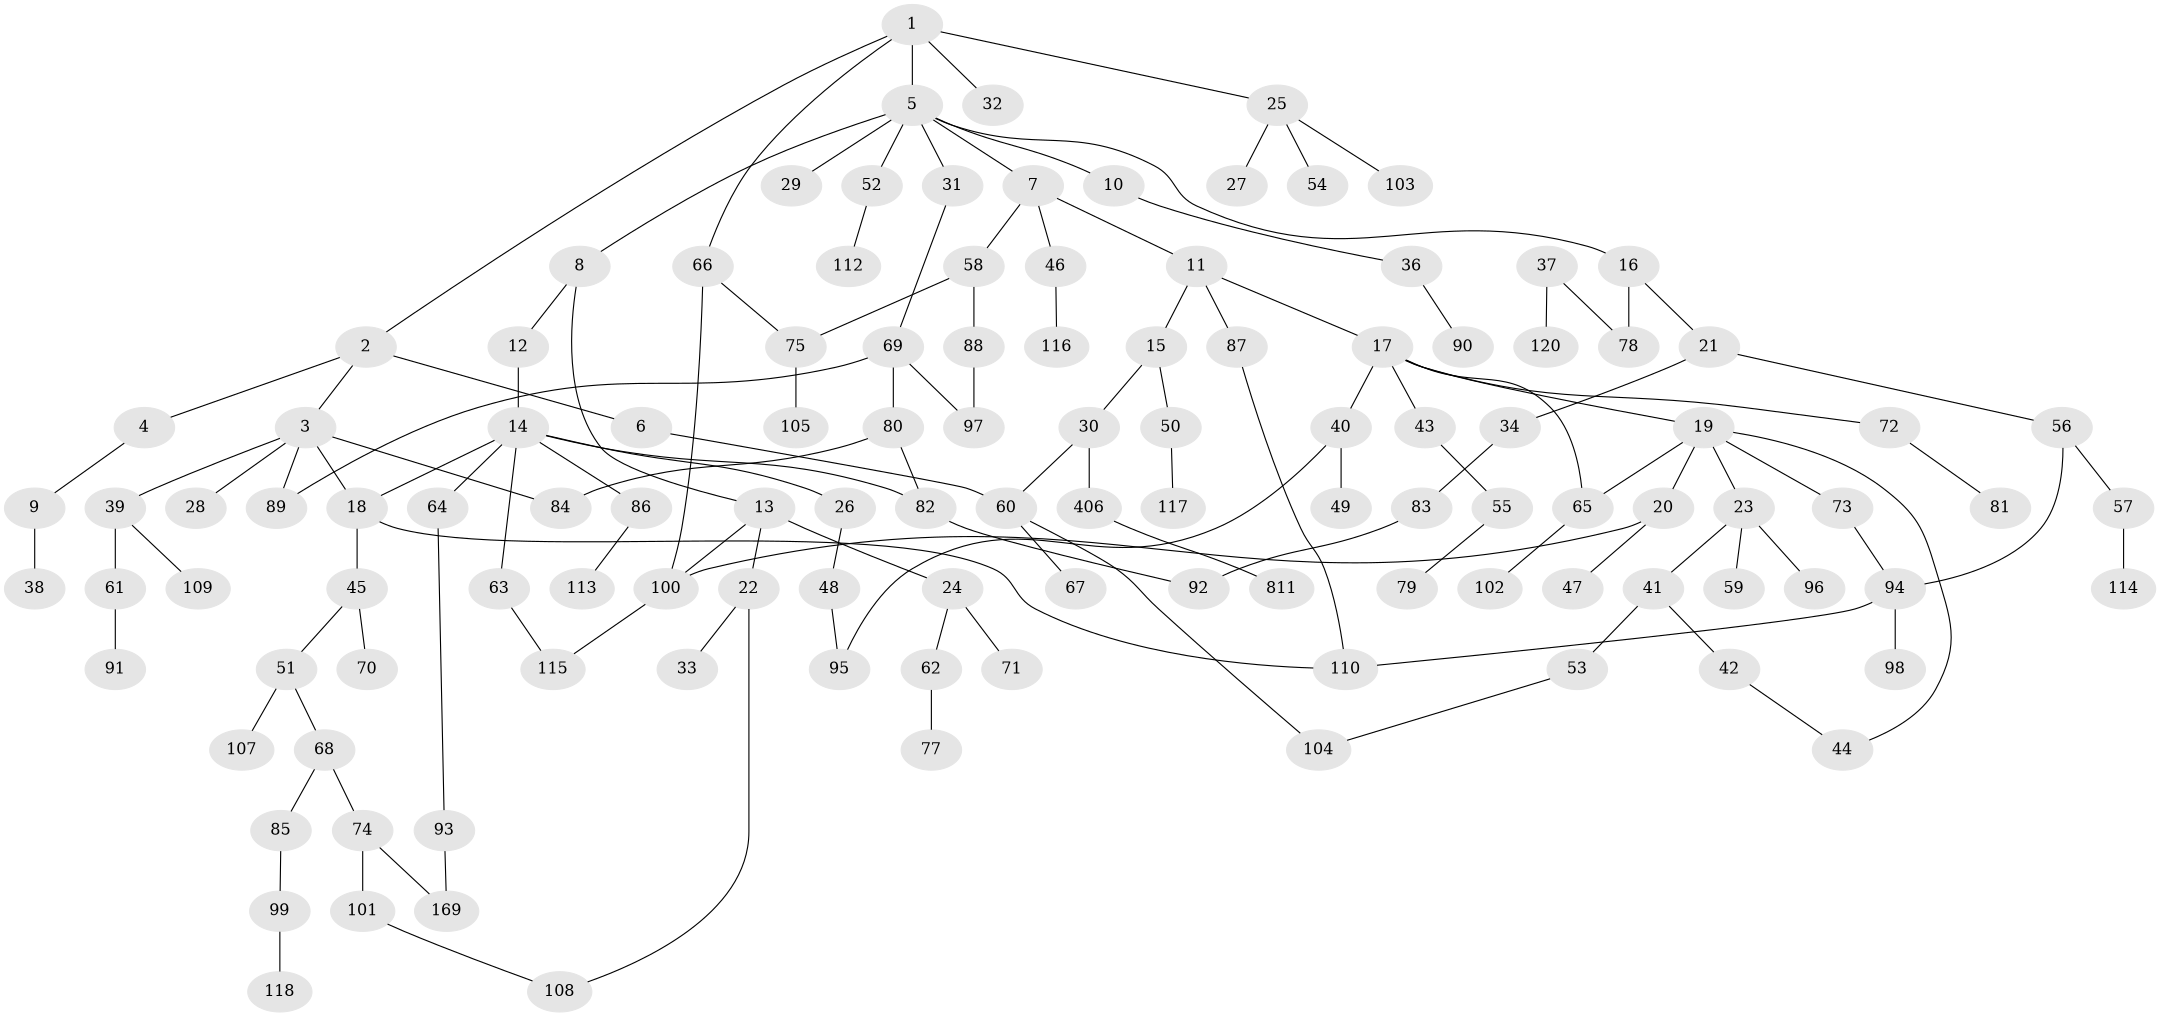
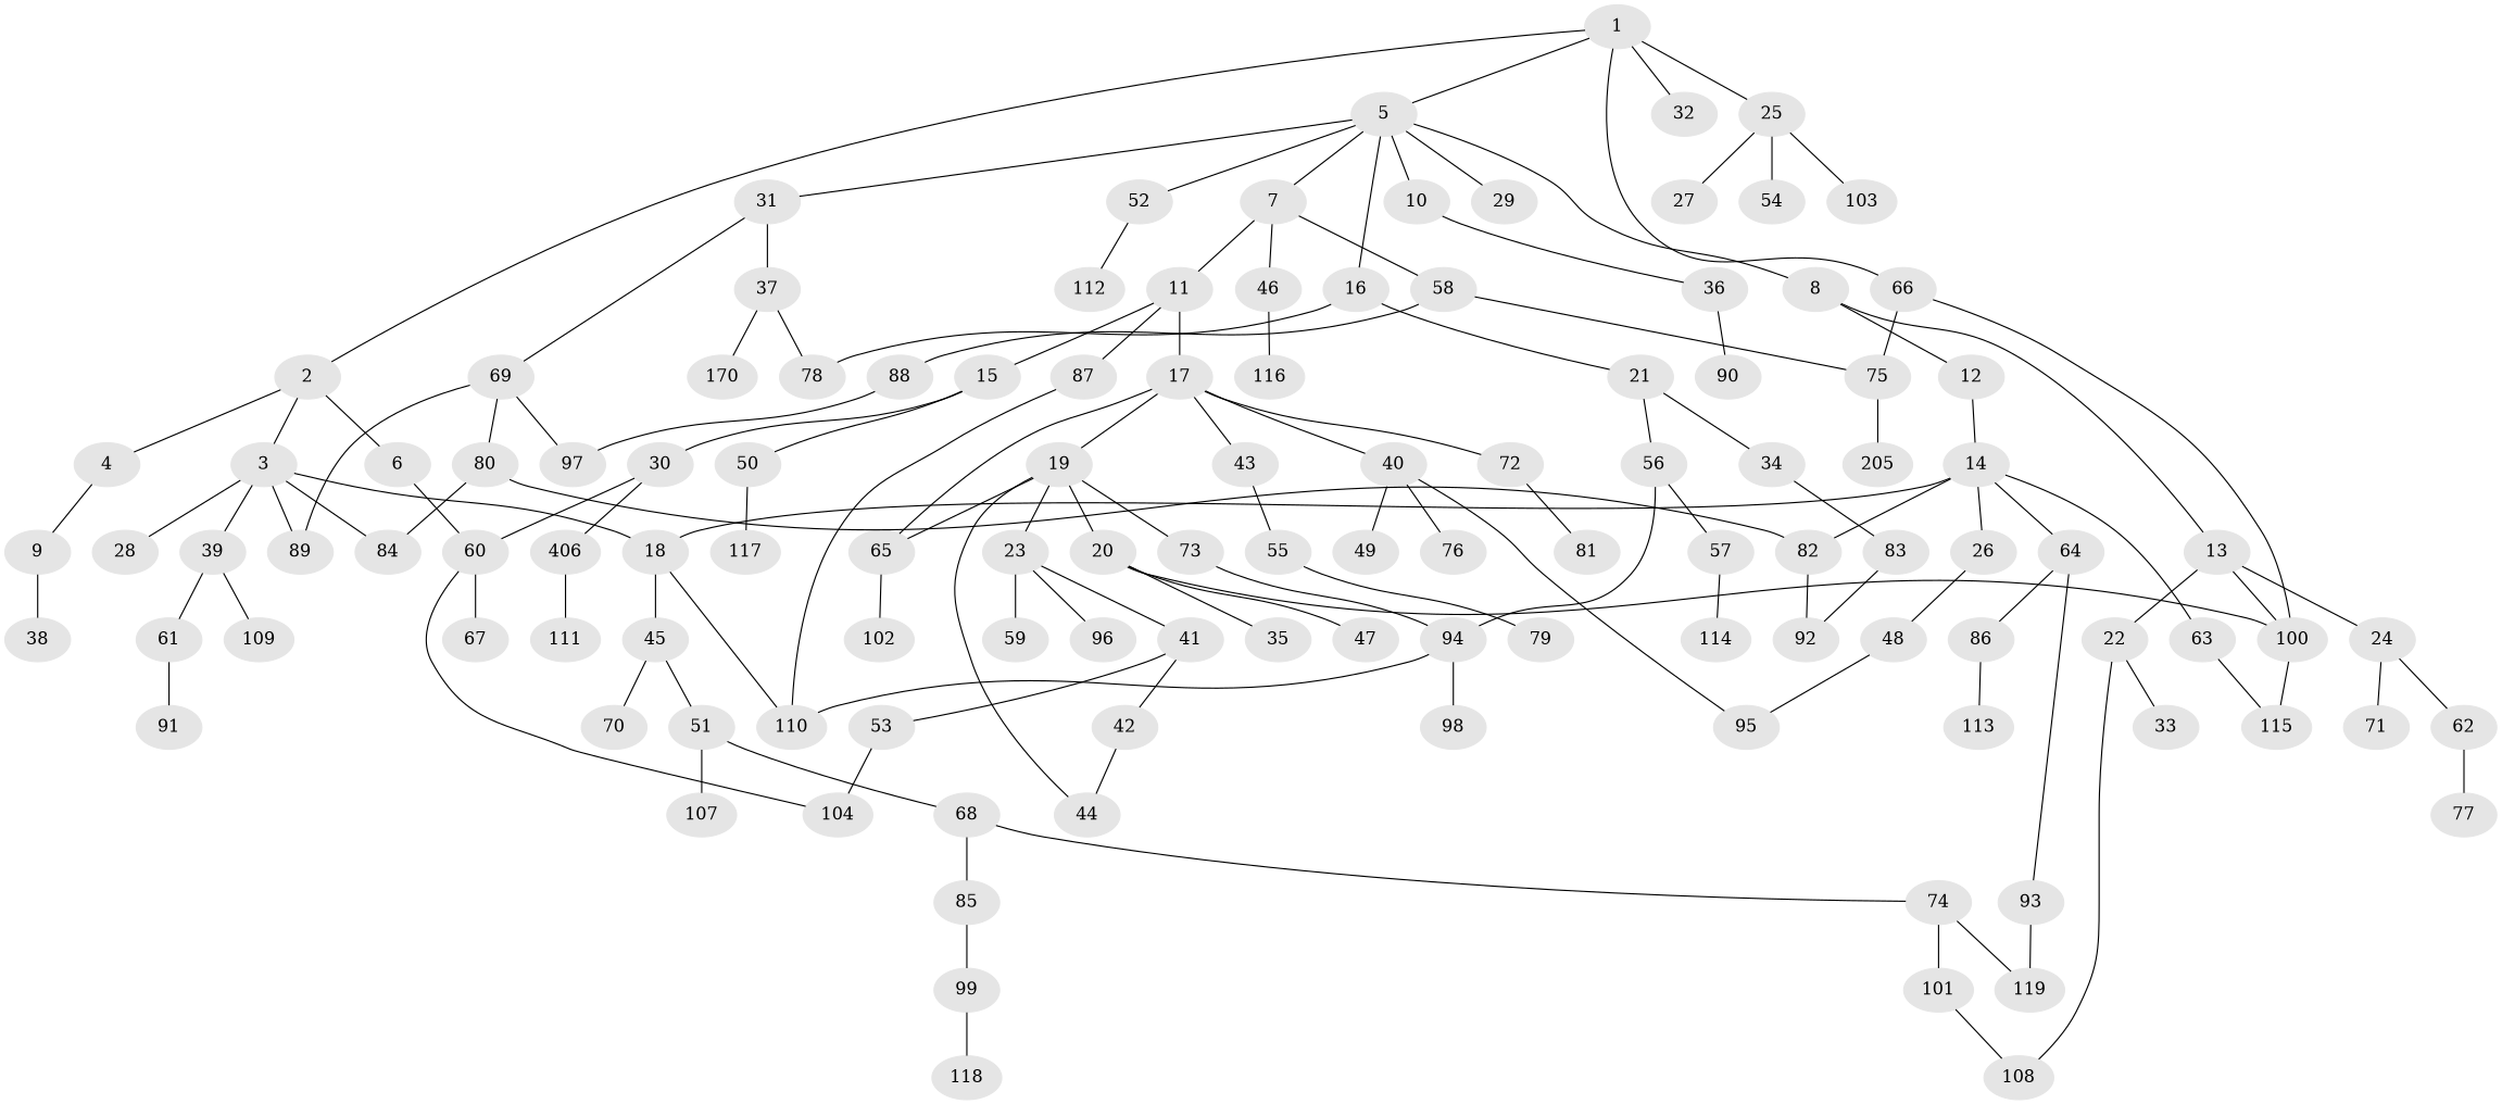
  graph {
    node [color=gray90 style=filled]
    1
    2
    5
    25
    32
    66
    3
    4
    6
    7
    8
    10
    16
    29
    31
    52
    27
    54
    103
    100
    75
    18
    28
    39
    84
    89
    9
    60
    45
    110
    61
    109
    38
    11
    46
    58
    12
    13
    36
    21
    78
    37
    69
    112
    104
    67
    15
    17
    87
    116
    88
    14
    22
    24
    90
    30
    50
    19
    40
    43
    65
    72
    26
    63
    64
    82
    33
    108
    62
    71
    115
    48
    86
    93
    92
    n76 [label=406]
    117
    34
    56
    20
    23
    44
    73
    49
+   76
    95
    55
    102
    81
    51
    70
+   35
    47
    41
    59
    96
    94
    83
    57
    42
    53
    77
-   111 [label=811]
-   120
+   111
+   120 [label=170]
    80
    97
    91
    79
    68
    107
    74
    85
    114
    98
-   105
+   105 [label=205]
    113
-   119 [label=169]
+   119
    101
    99
    118
    1 -- 2
    1 -- 5
    1 -- 25
    1 -- 32
    1 -- 66
    2 -- 3
    2 -- 4
    2 -- 6
    5 -- 7
    5 -- 8
    5 -- 10
    5 -- 16
    5 -- 29
    5 -- 31
    5 -- 52
    25 -- 27
    25 -- 54
    25 -- 103
    66 -- 100
    66 -- 75
    3 -- 18
    3 -- 28
    3 -- 39
    3 -- 84
    3 -- 89
    4 -- 9
    6 -- 60
    7 -- 11
    7 -- 46
    7 -- 58
    8 -- 12
    8 -- 13
    10 -- 36
    16 -- 21
    16 -- 78
+   31 -- 37
    31 -- 69
    52 -- 112
    100 -- 115
    75 -- 105
    18 -- 45
    18 -- 110
    39 -- 61
    39 -- 109
    9 -- 38
    60 -- 104
    60 -- 67
    45 -- 51
    45 -- 70
    61 -- 91
    11 -- 15
    11 -- 17
    11 -- 87
    46 -- 116
    58 -- 75
    58 -- 88
    12 -- 14
    13 -- 100
    13 -- 22
    13 -- 24
    36 -- 90
    21 -- 34
    21 -- 56
    37 -- 78
    37 -- 120
    69 -- 89
    69 -- 80
    69 -- 97
    15 -- 30
    15 -- 50
    17 -- 19
    17 -- 40
    17 -- 43
    17 -- 65
    17 -- 72
    87 -- 110
    88 -- 97
    14 -- 18
    14 -- 26
    14 -- 63
    14 -- 64
    14 -- 82
    22 -- 33
    22 -- 108
    24 -- 62
    24 -- 71
    30 -- 60
    30 -- n76
    50 -- 117
    19 -- 65
    19 -- 20
    19 -- 23
    19 -- 44
    19 -- 73
    40 -- 49
+   40 -- 76
    40 -- 95
    43 -- 55
    65 -- 102
    72 -- 81
    26 -- 48
    63 -- 115
-   14 -- 86
+   64 -- 86
    64 -- 93
    82 -- 92
    62 -- 77
    48 -- 95
    86 -- 113
    93 -- 119
    n76 -- 111
    34 -- 83
    56 -- 94
    56 -- 57
    20 -- 100
+   20 -- 35
    20 -- 47
    23 -- 41
    23 -- 59
    23 -- 96
    73 -- 94
    55 -- 79
    51 -- 68
    51 -- 107
    41 -- 42
    41 -- 53
    94 -- 110
    94 -- 98
    83 -- 92
    57 -- 114
    42 -- 44
    53 -- 104
    80 -- 84
    80 -- 82
    68 -- 74
    68 -- 85
    74 -- 119
    74 -- 101
    85 -- 99
    101 -- 108
    99 -- 118
  }
